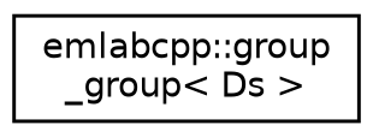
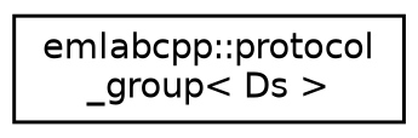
  digraph {
    rankdir=TB
-   n1 [color=black fillcolor=white fontname=Helvetica fontsize=10 height=0.2 label="emlabcpp::group\l_group\< Ds \>" shape=record style=filled width=0.4]
+   n1 [color=black fillcolor=white fontname=Helvetica fontsize=10 height=0.2 label="emlabcpp::protocol\l_group\< Ds \>" shape=record style=filled width=0.4]
  }
